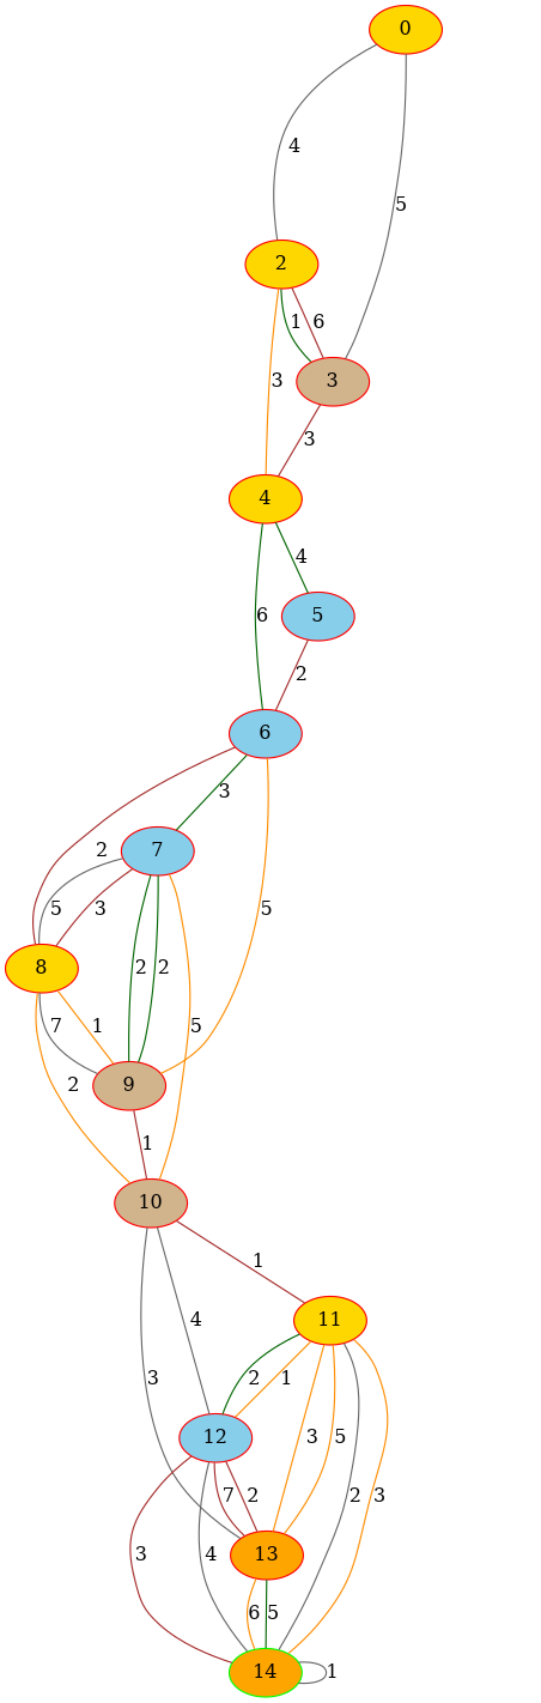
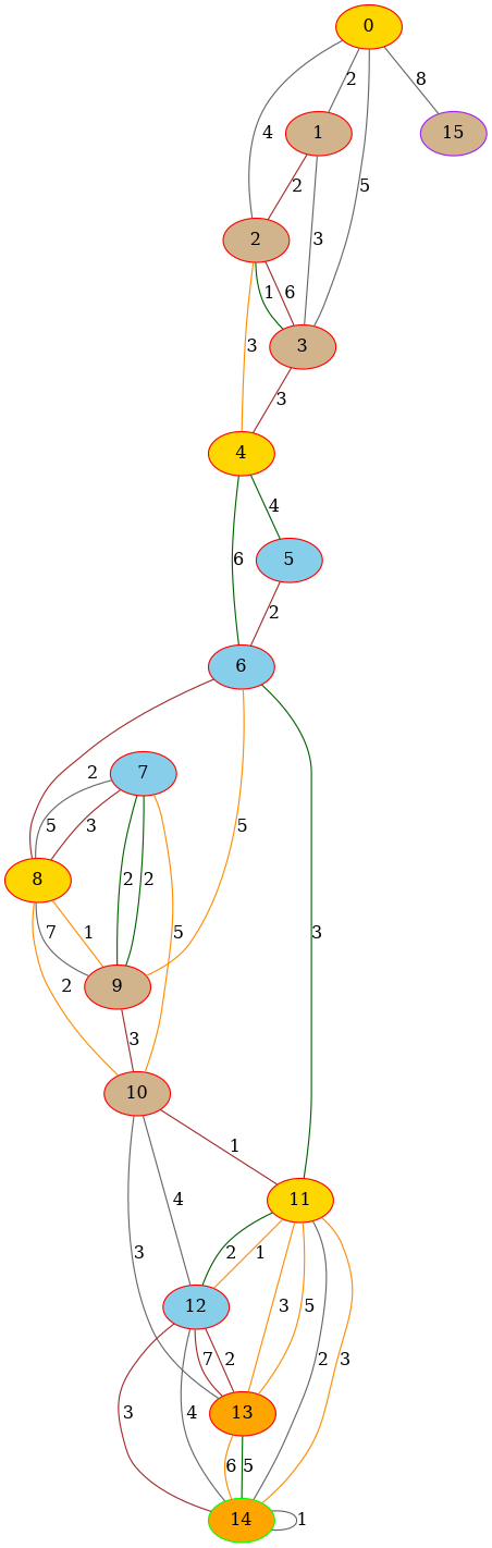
  graph {
    node [color=red fillcolor=tan style=filled weight=1]
    edge [color=gray40]
    0 [fillcolor=gold]
-   2 [fillcolor=gold]
+   1
+   2
    3
+   15 [color=purple weight=4]
    4 [fillcolor=gold]
    5 [fillcolor=skyblue]
    6 [fillcolor=skyblue]
    7 [fillcolor=skyblue]
    8 [fillcolor=gold]
    9
    10
    11 [fillcolor=gold]
    12 [fillcolor=skyblue]
    13 [fillcolor=orange]
    14 [color=green fillcolor=orange weight=2]
+   0 -- 1 [label=2]
    0 -- 2 [label=4]
    0 -- 3 [label=5]
+   0 -- 15 [label=8]
+   1 -- 2 [color=brown label=2]
+   1 -- 3 [label=3]
    2 -- 3 [color=darkgreen label=1]
    2 -- 3 [color=brown label=6]
    2 -- 4 [color=darkorange label=3]
    3 -- 4 [color=brown label=3]
    4 -- 5 [color=darkgreen label=4]
    4 -- 6 [color=darkgreen label=6]
    5 -- 6 [color=brown label=2]
-   6 -- 7 [color=darkgreen label=3]
+   6 -- 11 [color=darkgreen label=3]
    6 -- 8 [color=brown label=2]
    6 -- 9 [color=darkorange label=5]
    7 -- 8 [label=5]
    7 -- 8 [color=brown label=3]
    7 -- 9 [color=darkgreen label=2]
    7 -- 9 [color=darkgreen label=2]
    7 -- 10 [color=darkorange label=5]
    8 -- 9 [label=7]
    8 -- 9 [color=darkorange label=1]
    8 -- 10 [color=darkorange label=2]
-   9 -- 10 [color=brown label=1]
+   9 -- 10 [color=brown label=3]
    10 -- 11 [color=brown label=1]
    10 -- 12 [label=4]
    10 -- 13 [label=3]
    11 -- 12 [color=darkorange label=1]
    11 -- 12 [color=darkgreen label=2]
    11 -- 13 [color=darkorange label=3]
    11 -- 13 [color=darkorange label=5]
    11 -- 14 [label=2]
    11 -- 14 [color=darkorange label=3]
    12 -- 13 [color=brown label=2]
    12 -- 13 [color=brown label=7]
    12 -- 14 [color=brown label=3]
    12 -- 14 [label=4]
    13 -- 14 [color=darkgreen label=5]
    13 -- 14 [color=darkorange label=6]
    14 -- 14 [label=1]
  }
